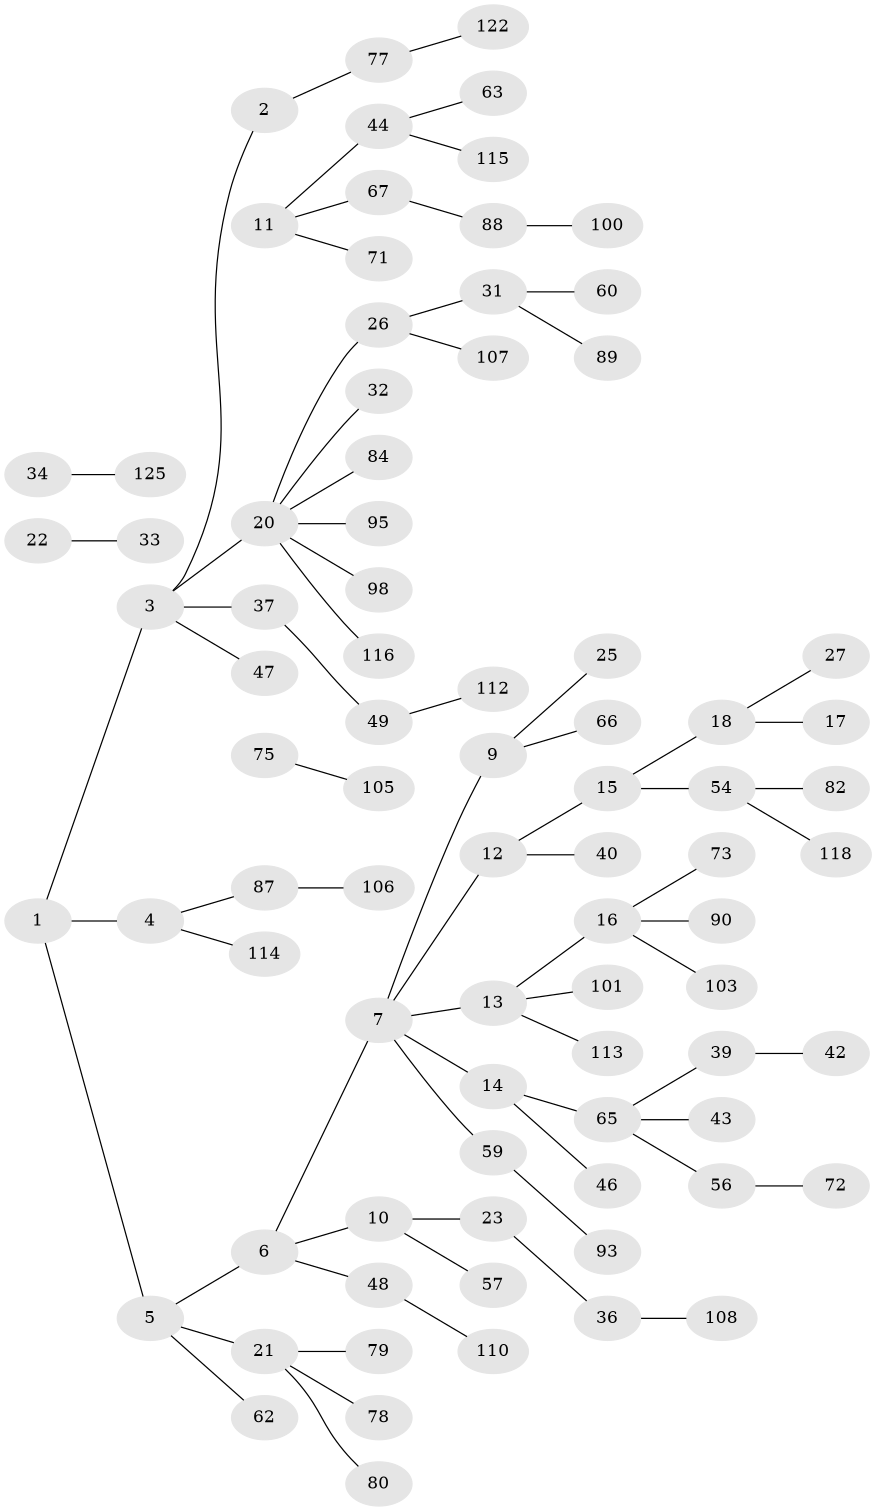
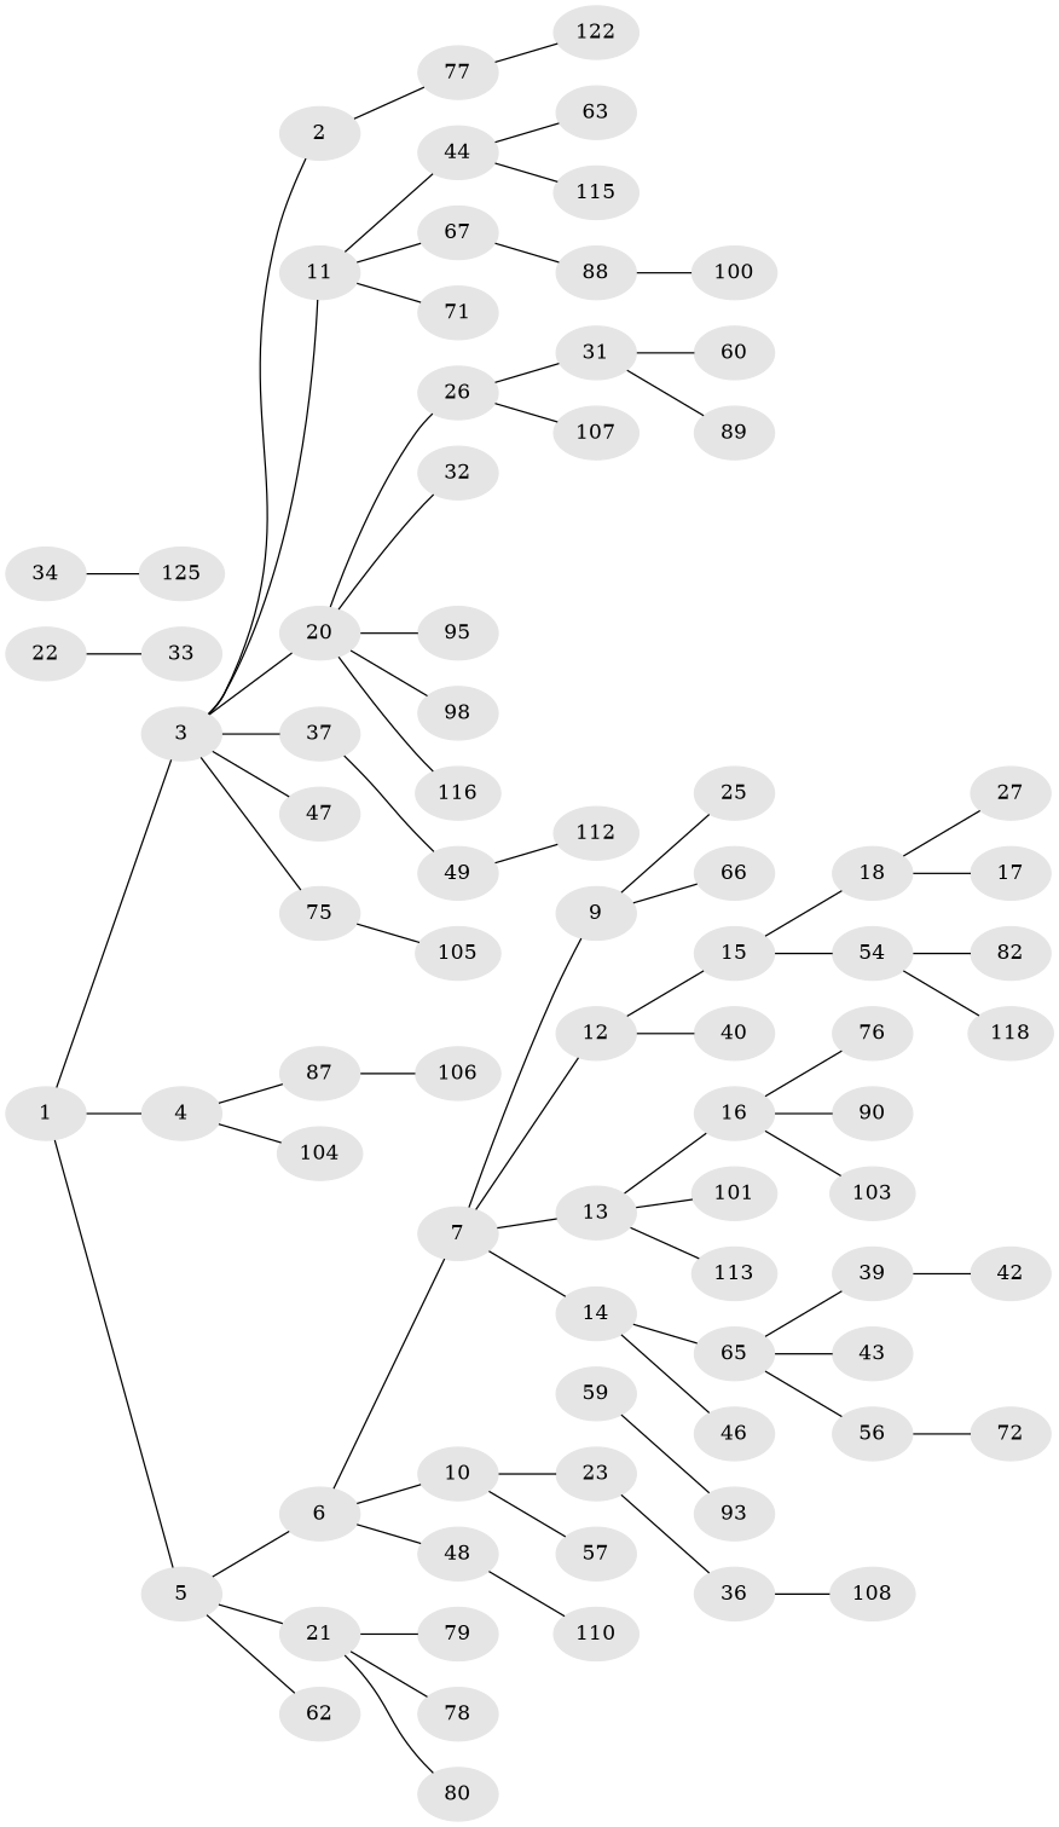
  graph {
    rankdir=LR
    node [color=gray90 style=filled]
    1 [super="+41"]
    3 [super="+8"]
    4 [super="+24"]
    5 [super="+19"]
    2 [super="+50"]
    77 [super="+109"]
    11 [super="+28"]
    20 [super="+30"]
    37 [super="+94"]
    47
    75
    87
-   104 [super="+126" label=114]
+   104 [super="+126"]
    6
    21 [super="+29"]
    62 [super="+85"]
    122
    44 [super="+45"]
    67
    n20 [label=71]
    26
    32
-   84
    95
    98 [super="+114"]
    116
    49 [super="+111"]
    105 [super="+117"]
    106 [super="+127"]
    7 [super="+79"]
    10 [super="+55"]
    48 [super="+124"]
    n33 [label=79]
    78 [super="+102"]
    80
    9 [super="+123"]
    12 [super="+91"]
    13 [super="+51"]
    14 [super="+70"]
    59
    23 [super="+96"]
    57
    110
    25 [super="+61"]
    66
    15 [super="+119"]
    40 [super="+86"]
    16 [super="+17"]
    101 [super="+121"]
    113 [super="+129"]
    n51 [label=65 super="+38"]
    46
    93
    36 [super="+118"]
    63 [super="+65"]
    115
    88
    18 [super="+52"]
    54 [super="+71"]
-   73 [super="+92"]
+   73 [super="+92" label=76]
    90
    103
    39 [super="+83"]
    43 [super="+69"]
    56 [super="+64"]
    27 [super="+58"]
    n67 [label=17]
    22 [super="+99"]
    33
    82
    n71 [label=118]
    31 [super="+53"]
    107
    108
    60
    89
    34 [super="+68"]
    125
    42 [super="+120"]
    72
    112
    100
    1 -- 3
    1 -- 4
    1 -- 5
    3 -- 2
+   3 -- 11
    3 -- 20
    3 -- 37
    3 -- 47
+   3 -- 75
    4 -- 87
    4 -- 104
    5 -- 6
    5 -- 21
    5 -- 62
    2 -- 77
    77 -- 122
    11 -- 44
    11 -- 67
    11 -- n20
    20 -- 26
    20 -- 32
-   20 -- 84
    20 -- 95
    20 -- 98
    20 -- 116
    37 -- 49
    75 -- 105
    87 -- 106
    6 -- 7
    6 -- 10
    6 -- 48
    21 -- n33
    21 -- 78
    21 -- 80
    44 -- 63
    44 -- 115
    67 -- 88
    26 -- 31
    26 -- 107
    49 -- 112
    7 -- 9
    7 -- 12
    7 -- 13
    7 -- 14
-   7 -- 59
    10 -- 23
    10 -- 57
    48 -- 110
    9 -- 25
    9 -- 66
    12 -- 15
    12 -- 40
    13 -- 16
    13 -- 101
    13 -- 113
    14 -- n51
    14 -- 46
    59 -- 93
    23 -- 36
    15 -- 18
    15 -- 54
    16 -- 73
    16 -- 90
    16 -- 103
    n51 -- 39
    n51 -- 43
    n51 -- 56
    36 -- 108
    88 -- 100
    18 -- 27
    18 -- n67
    54 -- 82
    54 -- n71
    39 -- 42
    56 -- 72
    22 -- 33
    31 -- 60
    31 -- 89
    34 -- 125
  }
